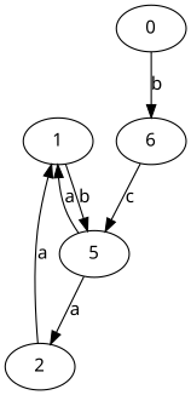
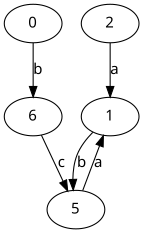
  strict digraph {
    fontname="Noto Sans"
    node [fontname="Noto Sans"]
    edge [fontname="Noto Sans"]
    1
    5
    2
    6
    0
    1 -> 5 [label=b]
    5 -> 1 [label=a]
-   5 -> 2 [label=a]
    2 -> 1 [label=a]
    6 -> 5 [label=c]
    0 -> 6 [label=b]
  }
